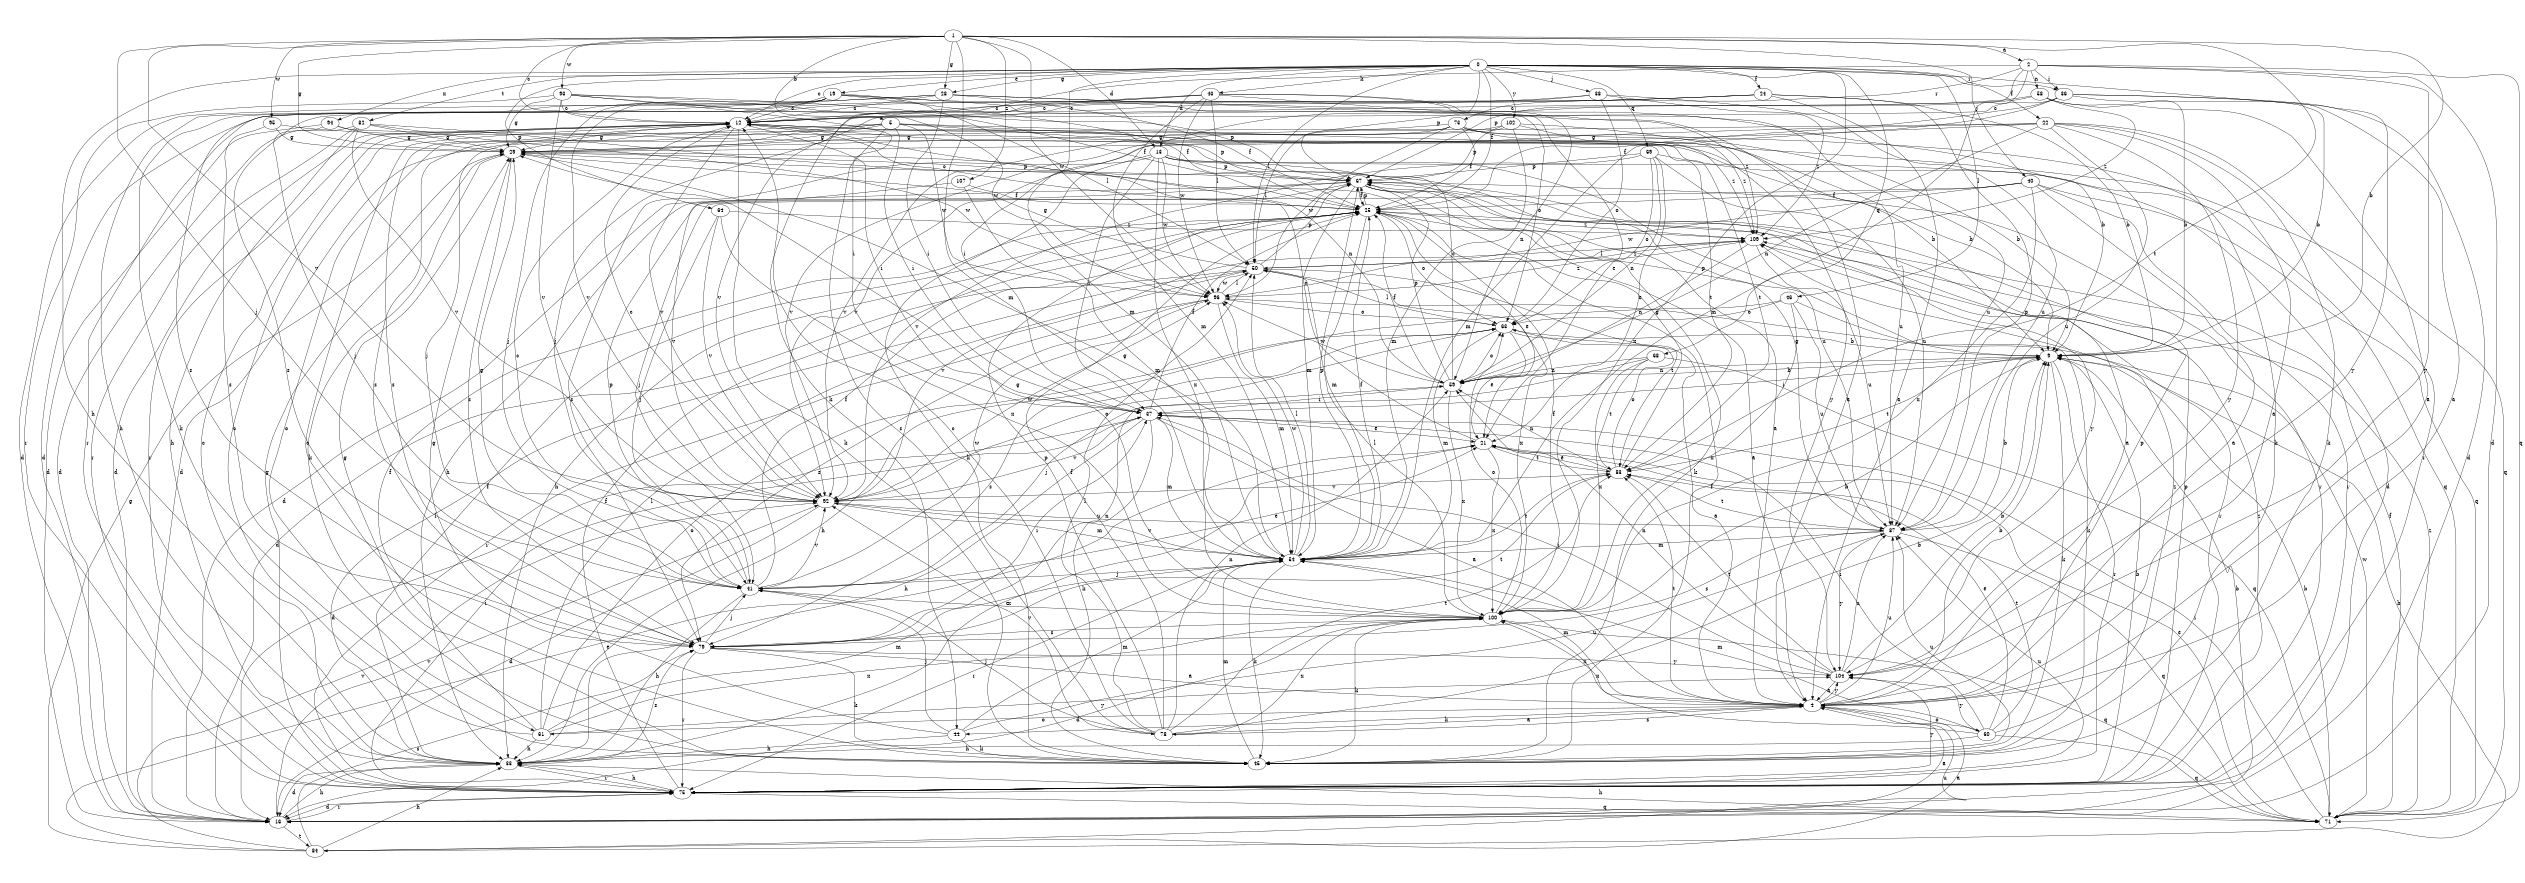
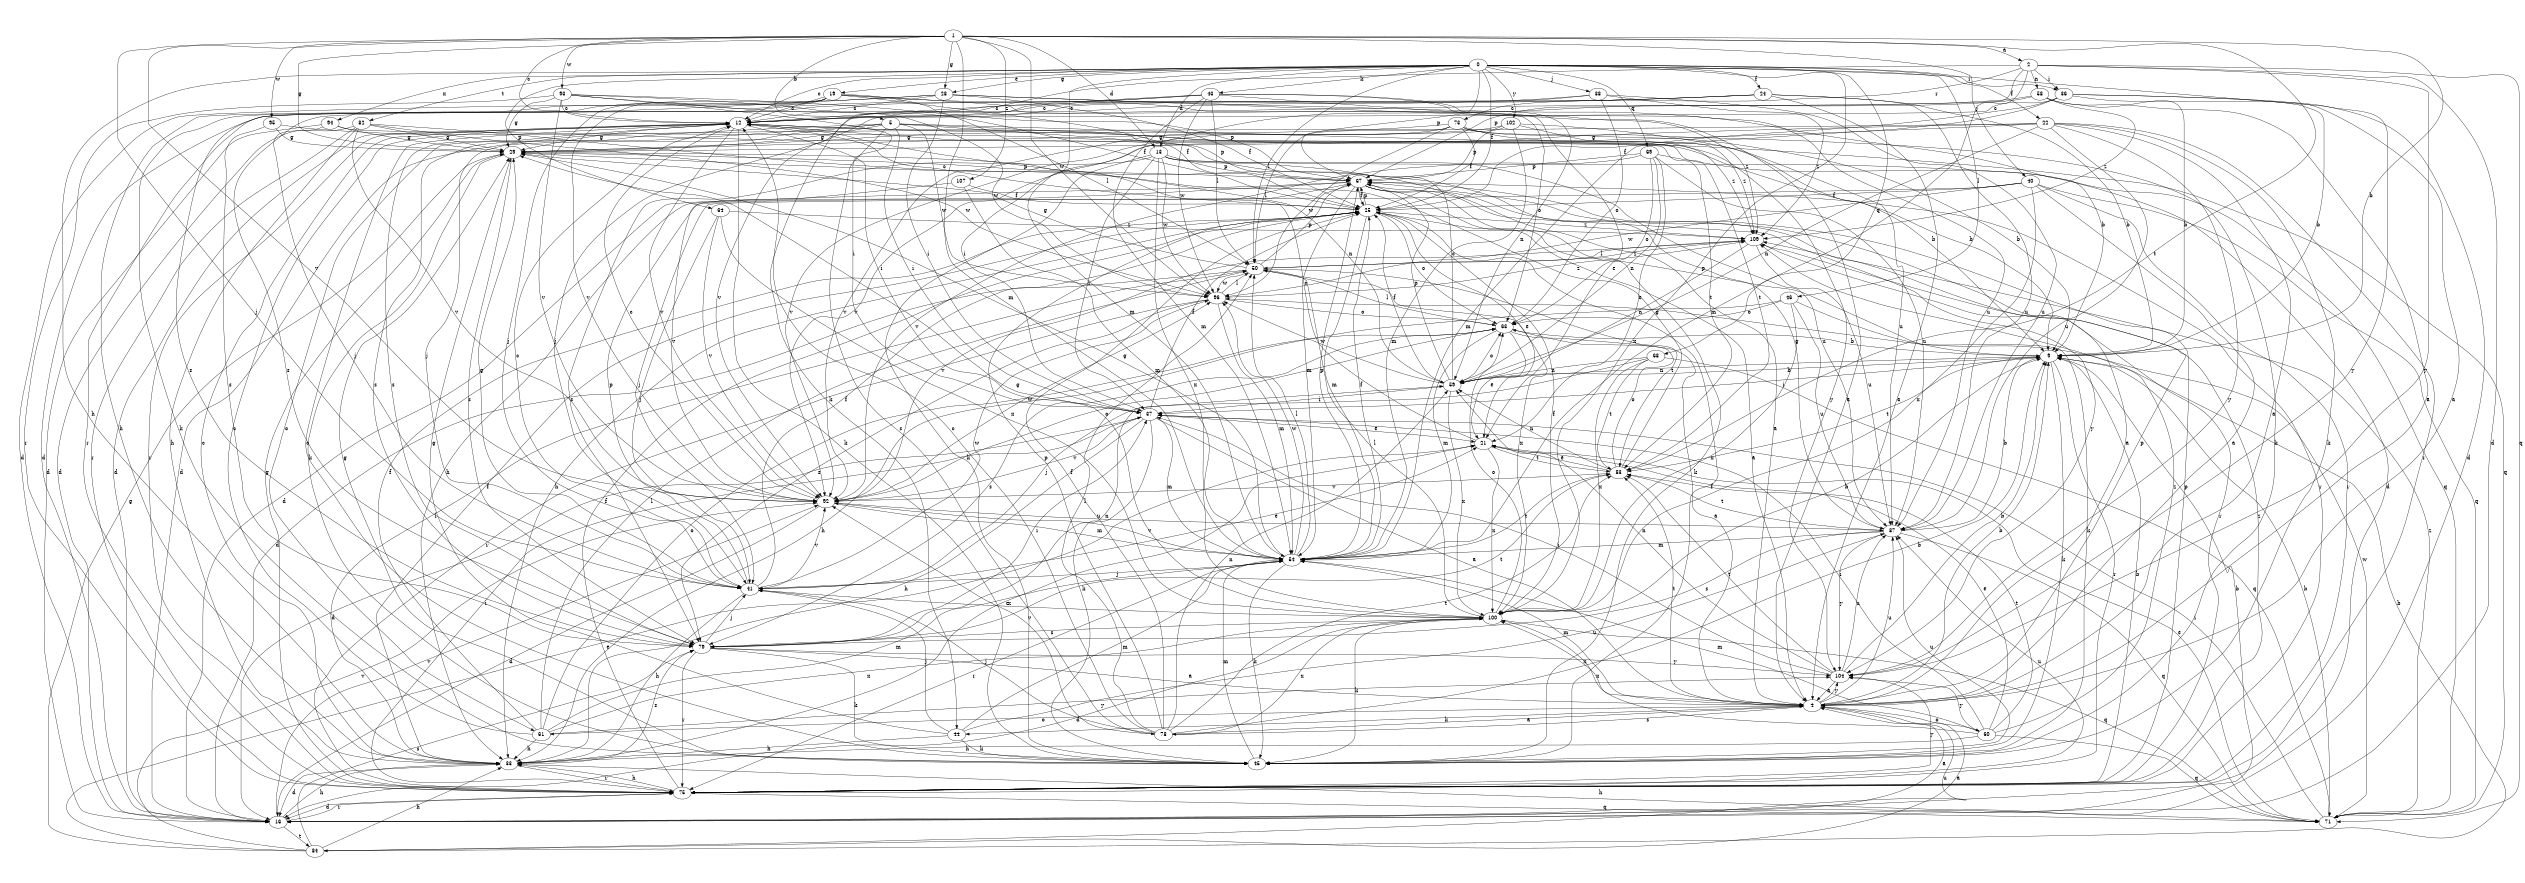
  strict digraph {
    0
    12
    n3 [label=13]
    19
    22
    24
    25
    28
    33
    36
    38
    43
    46
    50
    54
    64
    67
    68
    69
    82
    n21 [label=94]
    100
    102
    104
    29
    83
    92
    16
    71
    37
    79
    45
    75
    96
    4
    87
    41
    21
    63
    59
    9
    109
    1
    2
    5
    40
    93
    95
    107
    44
    58
    73
    61
    78
    84
    60
    0 -> 12 [label=c]
    0 -> n3 [label=d]
    0 -> 19 [label=e]
    0 -> 22 [label=f]
    0 -> 24 [label=f]
    0 -> 25 [label=f]
    0 -> 28 [label=g]
    0 -> 33 [label=h]
    0 -> 36 [label=i]
    0 -> 38 [label=j]
    0 -> 43 [label=k]
    0 -> 46 [label=l]
    0 -> 50 [label=l]
    0 -> 54 [label=m]
    0 -> 64 [label=p]
    0 -> 67 [label=p]
    0 -> 68 [label=q]
    0 -> 69 [label=q]
    0 -> 82 [label=t]
    0 -> n21 [label=x]
    0 -> 100 [label=x]
    0 -> 102 [label=y]
    0 -> 104 [label=y]
    12 -> 29 [label=g]
    12 -> 83 [label=t]
    12 -> 92 [label=v]
    12 -> 16 [label=d]
    12 -> 71 [label=q]
    12 -> 37 [label=i]
    12 -> 79 [label=s]
    12 -> 45 [label=k]
    12 -> 75 [label=r]
    n3 -> 67 [label=p]
    n3 -> 100 [label=x]
    n3 -> 71 [label=q]
    n3 -> 37 [label=i]
    n3 -> 79 [label=s]
    n3 -> 45 [label=k]
    n3 -> 96 [label=w]
    n3 -> 4 [label=a]
    n3 -> 87 [label=u]
    19 -> 12 [label=c]
    19 -> 25 [label=f]
    19 -> 33 [label=h]
    19 -> 50 [label=l]
    19 -> 92 [label=v]
    19 -> 16 [label=d]
    19 -> 41 [label=j]
    19 -> 21 [label=e]
    19 -> 63 [label=o]
    22 -> 104 [label=y]
    22 -> 29 [label=g]
    22 -> 92 [label=v]
    22 -> 16 [label=d]
    22 -> 45 [label=k]
    22 -> 75 [label=r]
    22 -> 4 [label=a]
    22 -> 87 [label=u]
    22 -> 59 [label=n]
    24 -> 12 [label=c]
    24 -> 16 [label=d]
    24 -> 4 [label=a]
-   24 -> 87 [label=p]
+   24 -> 87 [label=u]
    24 -> 41 [label=j]
    24 -> 9 [label=b]
    25 -> 12 [label=c]
    25 -> 33 [label=h]
    25 -> 54 [label=m]
    25 -> 67 [label=p]
    25 -> 4 [label=a]
    25 -> 21 [label=e]
    25 -> 63 [label=o]
    25 -> 109 [label=z]
    28 -> 12 [label=c]
    28 -> 25 [label=f]
    28 -> 37 [label=i]
    28 -> 79 [label=s]
    28 -> 45 [label=k]
    28 -> 4 [label=a]
    28 -> 9 [label=b]
    33 -> 12 [label=c]
    33 -> 25 [label=f]
    33 -> 50 [label=l]
    33 -> 16 [label=d]
    33 -> 79 [label=s]
    33 -> 75 [label=r]
    33 -> 21 [label=e]
    36 -> 12 [label=c]
    36 -> 25 [label=f]
    36 -> 54 [label=m]
    36 -> 16 [label=d]
    36 -> 4 [label=a]
    36 -> 9 [label=b]
    38 -> 12 [label=c]
    38 -> 79 [label=s]
    38 -> 87 [label=u]
    38 -> 63 [label=o]
    38 -> 109 [label=z]
    43 -> 12 [label=c]
    43 -> 50 [label=l]
    43 -> 54 [label=m]
    43 -> 92 [label=v]
    43 -> 75 [label=r]
    43 -> 96 [label=w]
    43 -> 87 [label=u]
    43 -> 59 [label=n]
    43 -> 109 [label=z]
    46 -> 33 [label=h]
    46 -> 100 [label=x]
    46 -> 45 [label=k]
    46 -> 87 [label=u]
    46 -> 63 [label=o]
    50 -> 67 [label=p]
    50 -> 100 [label=x]
    50 -> 29 [label=g]
    50 -> 83 [label=t]
    50 -> 16 [label=d]
    50 -> 96 [label=w]
    50 -> 109 [label=z]
    54 -> 25 [label=f]
    54 -> 50 [label=l]
    54 -> 67 [label=p]
    54 -> 29 [label=g]
    54 -> 83 [label=t]
    54 -> 92 [label=v]
    54 -> 45 [label=k]
    54 -> 75 [label=r]
    54 -> 96 [label=w]
    54 -> 41 [label=j]
    64 -> 100 [label=x]
    64 -> 92 [label=v]
    64 -> 41 [label=j]
    64 -> 109 [label=z]
    67 -> 25 [label=f]
    67 -> 33 [label=h]
    67 -> 54 [label=m]
    67 -> 104 [label=y]
    67 -> 16 [label=d]
    67 -> 45 [label=k]
    67 -> 75 [label=r]
    67 -> 4 [label=a]
    68 -> 100 [label=x]
    68 -> 83 [label=t]
    68 -> 71 [label=q]
    68 -> 41 [label=j]
    68 -> 59 [label=n]
    69 -> 67 [label=p]
    69 -> 92 [label=v]
    69 -> 16 [label=d]
    69 -> 87 [label=u]
    69 -> 21 [label=e]
    69 -> 63 [label=o]
    69 -> 59 [label=n]
    82 -> 33 [label=h]
    82 -> 29 [label=g]
    82 -> 92 [label=v]
    82 -> 16 [label=d]
    82 -> 75 [label=r]
    82 -> 96 [label=w]
    82 -> 59 [label=n]
    n21 -> 29 [label=g]
    n21 -> 16 [label=d]
    n21 -> 41 [label=j]
    n21 -> 9 [label=b]
    100 -> 25 [label=f]
    100 -> 50 [label=l]
    100 -> 29 [label=g]
    100 -> 16 [label=d]
    100 -> 71 [label=q]
    100 -> 79 [label=s]
    100 -> 45 [label=k]
    100 -> 63 [label=o]
    100 -> 9 [label=b]
    102 -> 54 [label=m]
    102 -> 67 [label=p]
    102 -> 29 [label=g]
    102 -> 92 [label=v]
    102 -> 87 [label=u]
    102 -> 109 [label=z]
    104 -> 83 [label=t]
    104 -> 37 [label=i]
    104 -> 4 [label=a]
    104 -> 87 [label=u]
    104 -> 59 [label=n]
    104 -> 9 [label=b]
    29 -> 67 [label=p]
    29 -> 79 [label=s]
    29 -> 45 [label=k]
    83 -> 29 [label=g]
    83 -> 92 [label=v]
    83 -> 21 [label=e]
    83 -> 63 [label=o]
    83 -> 59 [label=n]
    92 -> 12 [label=c]
    92 -> 54 [label=m]
    92 -> 16 [label=d]
    92 -> 96 [label=w]
    92 -> 87 [label=u]
    92 -> 63 [label=o]
    16 -> 33 [label=h]
    16 -> 92 [label=v]
    16 -> 75 [label=r]
    16 -> 4 [label=a]
    16 -> 9 [label=b]
    16 -> 84 [label=t]
-   71 -> 25 [label=f]
    71 -> 33 [label=h]
    71 -> 37 [label=i]
    71 -> 96 [label=w]
    71 -> 21 [label=e]
    71 -> 9 [label=b]
    71 -> 109 [label=z]
    37 -> 25 [label=f]
    37 -> 33 [label=h]
    37 -> 54 [label=m]
    37 -> 92 [label=v]
    37 -> 16 [label=d]
    37 -> 45 [label=k]
    37 -> 4 [label=a]
    37 -> 21 [label=e]
    79 -> 104 [label=y]
    79 -> 83 [label=t]
    79 -> 37 [label=i]
    79 -> 45 [label=k]
    79 -> 75 [label=r]
    79 -> 4 [label=a]
    79 -> 41 [label=j]
    79 -> 59 [label=n]
    45 -> 12 [label=c]
    45 -> 25 [label=f]
    45 -> 54 [label=m]
    45 -> 29 [label=g]
    45 -> 87 [label=u]
    75 -> 25 [label=f]
    75 -> 33 [label=h]
    75 -> 67 [label=p]
    75 -> 104 [label=y]
    75 -> 29 [label=g]
    75 -> 16 [label=d]
    75 -> 71 [label=q]
    75 -> 37 [label=i]
    75 -> 87 [label=u]
    75 -> 9 [label=b]
    75 -> 109 [label=z]
    96 -> 50 [label=l]
    96 -> 54 [label=m]
    96 -> 79 [label=s]
    96 -> 75 [label=r]
    96 -> 63 [label=o]
    96 -> 109 [label=z]
    4 -> 54 [label=m]
    4 -> 67 [label=p]
    4 -> 100 [label=x]
    4 -> 104 [label=y]
    4 -> 83 [label=t]
    4 -> 87 [label=u]
    4 -> 9 [label=b]
    4 -> 44 [label=k]
    4 -> 61 [label=o]
    4 -> 78 [label=s]
    4 -> 84 [label=u]
    4 -> 60 [label=o]
    87 -> 54 [label=m]
    87 -> 104 [label=y]
    87 -> 29 [label=g]
    87 -> 83 [label=t]
    87 -> 71 [label=q]
    87 -> 79 [label=s]
    87 -> 9 [label=b]
    41 -> 12 [label=c]
    41 -> 25 [label=f]
    41 -> 33 [label=h]
    41 -> 67 [label=p]
    41 -> 100 [label=x]
    41 -> 29 [label=g]
    41 -> 92 [label=v]
    41 -> 96 [label=w]
    41 -> 21 [label=e]
    21 -> 12 [label=c]
    21 -> 100 [label=x]
    21 -> 83 [label=t]
    63 -> 50 [label=l]
    63 -> 54 [label=m]
    63 -> 79 [label=s]
    63 -> 4 [label=a]
    63 -> 21 [label=e]
    63 -> 9 [label=b]
    59 -> 12 [label=c]
    59 -> 25 [label=f]
    59 -> 67 [label=p]
    59 -> 100 [label=x]
    59 -> 37 [label=i]
    59 -> 96 [label=w]
    59 -> 63 [label=o]
    59 -> 9 [label=b]
    9 -> 67 [label=p]
    9 -> 83 [label=t]
    9 -> 37 [label=i]
    9 -> 45 [label=k]
    9 -> 75 [label=r]
    9 -> 59 [label=n]
    109 -> 50 [label=l]
    109 -> 92 [label=v]
    109 -> 75 [label=r]
    109 -> 87 [label=u]
    109 -> 59 [label=n]
    1 -> 12 [label=c]
    1 -> n3 [label=d]
    1 -> 28 [label=g]
    1 -> 54 [label=m]
    1 -> 29 [label=g]
    1 -> 83 [label=t]
    1 -> 92 [label=v]
    1 -> 96 [label=w]
    1 -> 41 [label=j]
    1 -> 9 [label=b]
    1 -> 2 [label=a]
    1 -> 5 [label=b]
    1 -> 40 [label=j]
    1 -> 93 [label=w]
    1 -> 95 [label=w]
    1 -> 107 [label=z]
    2 -> 36 [label=i]
    2 -> 54 [label=m]
    2 -> 67 [label=p]
    2 -> 104 [label=y]
    2 -> 16 [label=d]
    2 -> 71 [label=q]
    2 -> 44 [label=k]
    2 -> 58 [label=n]
    2 -> 73 [label=r]
    5 -> 67 [label=p]
    5 -> 104 [label=y]
    5 -> 29 [label=g]
    5 -> 37 [label=i]
    5 -> 79 [label=s]
    5 -> 96 [label=w]
    5 -> 41 [label=j]
    5 -> 9 [label=b]
    5 -> 61 [label=o]
    5 -> 78 [label=s]
    40 -> 25 [label=f]
    40 -> 100 [label=x]
    40 -> 71 [label=q]
    40 -> 75 [label=r]
    40 -> 96 [label=w]
    40 -> 4 [label=a]
    40 -> 41 [label=j]
    93 -> 12 [label=c]
    93 -> 25 [label=f]
    93 -> 67 [label=p]
    93 -> 29 [label=g]
    93 -> 92 [label=v]
    93 -> 37 [label=i]
    93 -> 75 [label=r]
    93 -> 96 [label=w]
    95 -> 29 [label=g]
    95 -> 83 [label=t]
    95 -> 79 [label=s]
    107 -> 25 [label=f]
    107 -> 54 [label=m]
    107 -> 92 [label=v]
    44 -> 33 [label=h]
    44 -> 54 [label=m]
    44 -> 29 [label=g]
    44 -> 45 [label=k]
    44 -> 87 [label=u]
    44 -> 41 [label=j]
    58 -> 12 [label=c]
    58 -> 37 [label=i]
    58 -> 4 [label=a]
    58 -> 9 [label=b]
    58 -> 109 [label=z]
    73 -> 25 [label=f]
    73 -> 50 [label=l]
    73 -> 29 [label=g]
    73 -> 92 [label=v]
    73 -> 45 [label=k]
    73 -> 96 [label=w]
    73 -> 9 [label=b]
    73 -> 109 [label=z]
    61 -> 12 [label=c]
    61 -> 25 [label=f]
    61 -> 33 [label=h]
    61 -> 50 [label=l]
    61 -> 54 [label=m]
    61 -> 100 [label=x]
    61 -> 104 [label=y]
    61 -> 63 [label=o]
    78 -> 12 [label=c]
    78 -> 25 [label=f]
    78 -> 50 [label=l]
    78 -> 67 [label=p]
    78 -> 100 [label=x]
    78 -> 83 [label=t]
    78 -> 92 [label=v]
    78 -> 4 [label=a]
    78 -> 41 [label=j]
    78 -> 59 [label=n]
    78 -> 9 [label=b]
    84 -> 33 [label=h]
    84 -> 29 [label=g]
    84 -> 92 [label=v]
    84 -> 79 [label=s]
    84 -> 4 [label=a]
    84 -> 21 [label=e]
    84 -> 9 [label=b]
    60 -> 33 [label=h]
    60 -> 54 [label=m]
    60 -> 100 [label=x]
    60 -> 104 [label=y]
    60 -> 83 [label=t]
    60 -> 71 [label=q]
    60 -> 37 [label=i]
    60 -> 21 [label=e]
    60 -> 109 [label=z]
  }
